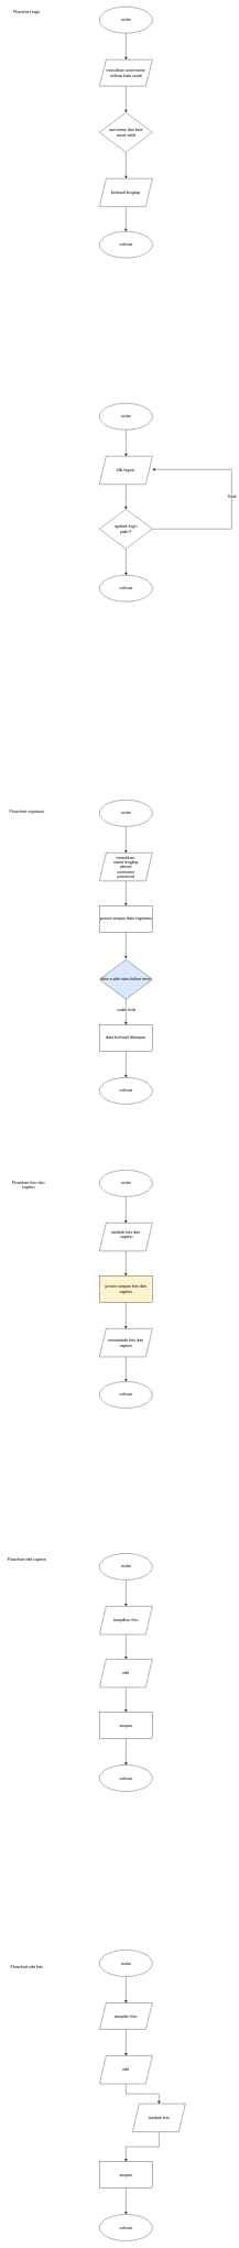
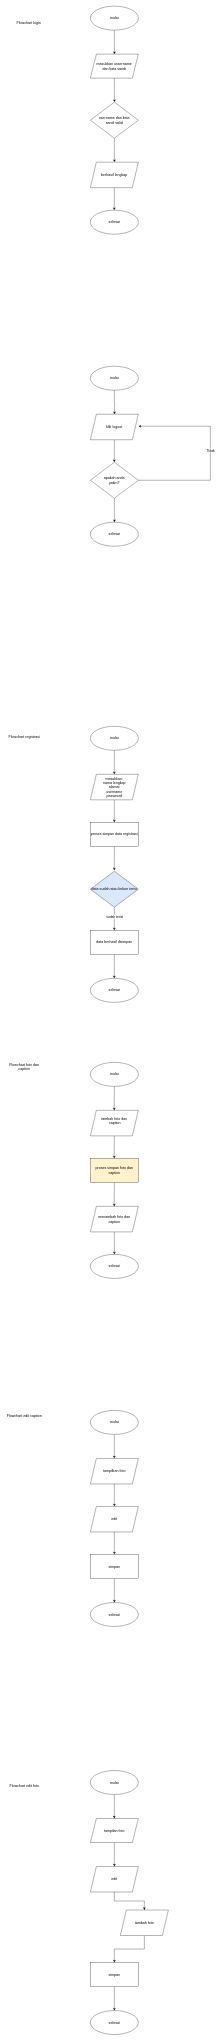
  <mxCell id="0" />
  <mxCell id="1" parent="0" />
  <mxCell id="2" style="edgeStyle=orthogonalEdgeStyle;rounded=0;orthogonalLoop=1;jettySize=auto;html=1;exitX=0.5;exitY=1;exitDx=0;exitDy=0;" edge="1" parent="1" source="3"><mxGeometry relative="1" as="geometry"><mxPoint x="380.294" y="180" as="targetPoint" /></mxGeometry></mxCell>
  <mxCell id="3" value="mulai" style="ellipse;whiteSpace=wrap;html=1;" vertex="1" parent="1"><mxGeometry x="300" y="20" width="160" height="80" as="geometry" /></mxCell>
  <mxCell id="4" style="edgeStyle=orthogonalEdgeStyle;rounded=0;orthogonalLoop=1;jettySize=auto;html=1;exitX=0.5;exitY=1;exitDx=0;exitDy=0;" edge="1" parent="1" source="5"><mxGeometry relative="1" as="geometry"><mxPoint x="380.294" y="340" as="targetPoint" /></mxGeometry></mxCell>
- <mxCell id="5" value="&lt;div&gt;masukkan ussername&lt;/div&gt;&lt;div&gt;selesai kata sandi&lt;br&gt;&lt;/div&gt;" style="shape=parallelogram;perimeter=parallelogramPerimeter;whiteSpace=wrap;html=1;fixedSize=1;" vertex="1" parent="1"><mxGeometry x="300" y="180" width="160" height="80" as="geometry" /></mxCell>
+ <mxCell id="5" value="&lt;div&gt;masukkan ussername&lt;/div&gt;&lt;div&gt;dan kata sandi&lt;br&gt;&lt;/div&gt;" style="shape=parallelogram;perimeter=parallelogramPerimeter;whiteSpace=wrap;html=1;fixedSize=1;" vertex="1" parent="1"><mxGeometry x="300" y="180" width="160" height="80" as="geometry" /></mxCell>
  <mxCell id="6" style="edgeStyle=orthogonalEdgeStyle;rounded=0;orthogonalLoop=1;jettySize=auto;html=1;exitX=0.5;exitY=1;exitDx=0;exitDy=0;" edge="1" parent="1" source="7"><mxGeometry relative="1" as="geometry"><mxPoint x="380.294" y="540" as="targetPoint" /></mxGeometry></mxCell>
  <mxCell id="7" value="&lt;div&gt;username dan kata &lt;br&gt;&lt;/div&gt;&lt;div&gt;sandi valid &lt;br&gt;&lt;/div&gt;" style="rhombus;whiteSpace=wrap;html=1;" vertex="1" parent="1"><mxGeometry x="300" y="340" width="160" height="120" as="geometry" /></mxCell>
  <mxCell id="8" style="edgeStyle=orthogonalEdgeStyle;rounded=0;orthogonalLoop=1;jettySize=auto;html=1;exitX=0.5;exitY=1;exitDx=0;exitDy=0;" edge="1" parent="1" source="9"><mxGeometry relative="1" as="geometry"><mxPoint x="379.667" y="700" as="targetPoint" /></mxGeometry></mxCell>
  <mxCell id="9" value="berhasil lengkap" style="shape=parallelogram;perimeter=parallelogramPerimeter;whiteSpace=wrap;html=1;fixedSize=1;" vertex="1" parent="1"><mxGeometry x="300" y="540" width="160" height="85" as="geometry" /></mxCell>
  <mxCell id="10" value="selesai" style="ellipse;whiteSpace=wrap;html=1;" vertex="1" parent="1"><mxGeometry x="300" y="700" width="160" height="80" as="geometry" /></mxCell>
  <mxCell id="11" style="edgeStyle=orthogonalEdgeStyle;rounded=0;orthogonalLoop=1;jettySize=auto;html=1;exitX=0.5;exitY=1;exitDx=0;exitDy=0;" edge="1" parent="1" source="12"><mxGeometry relative="1" as="geometry"><mxPoint x="380.476" y="1380" as="targetPoint" /></mxGeometry></mxCell>
  <mxCell id="12" value="mulai" style="ellipse;whiteSpace=wrap;html=1;" vertex="1" parent="1"><mxGeometry x="300" y="1220" width="160" height="80" as="geometry" /></mxCell>
  <mxCell id="13" style="edgeStyle=orthogonalEdgeStyle;rounded=0;orthogonalLoop=1;jettySize=auto;html=1;exitX=0.5;exitY=1;exitDx=0;exitDy=0;" edge="1" parent="1" source="14"><mxGeometry relative="1" as="geometry"><mxPoint x="379.667" y="1540" as="targetPoint" /></mxGeometry></mxCell>
  <mxCell id="14" value="klik logout" style="shape=parallelogram;perimeter=parallelogramPerimeter;whiteSpace=wrap;html=1;fixedSize=1;" vertex="1" parent="1"><mxGeometry x="300" y="1380" width="160" height="85" as="geometry" /></mxCell>
  <mxCell id="15" style="edgeStyle=orthogonalEdgeStyle;rounded=0;orthogonalLoop=1;jettySize=auto;html=1;exitX=0.5;exitY=1;exitDx=0;exitDy=0;" edge="1" parent="1" source="18"><mxGeometry relative="1" as="geometry"><mxPoint x="380.444" y="1740" as="targetPoint" /></mxGeometry></mxCell>
  <mxCell id="16" style="edgeStyle=orthogonalEdgeStyle;rounded=0;orthogonalLoop=1;jettySize=auto;html=1;exitX=1;exitY=0.5;exitDx=0;exitDy=0;" edge="1" parent="1" source="18"><mxGeometry relative="1" as="geometry"><mxPoint x="460.462" y="1420" as="targetPoint" /><Array as="points"><mxPoint x="700" y="1600" /><mxPoint x="700" y="1420" /></Array></mxGeometry></mxCell>
  <mxCell id="17" value="Tidak" style="edgeLabel;html=1;align=center;verticalAlign=middle;resizable=0;points=[];" vertex="1" connectable="0" parent="16"><mxGeometry x="0.032" relative="1" as="geometry"><mxPoint as="offset" /></mxGeometry></mxCell>
- <mxCell id="18" value="&lt;div&gt;apakah login &lt;br&gt;&lt;/div&gt;&lt;div&gt;yakin?&lt;br&gt;&lt;/div&gt;" style="rhombus;whiteSpace=wrap;html=1;" vertex="1" parent="1"><mxGeometry x="300" y="1540" width="160" height="120" as="geometry" /></mxCell>
+ <mxCell id="18" value="&lt;div&gt;apakah anda &lt;br&gt;&lt;/div&gt;&lt;div&gt;yakin?&lt;br&gt;&lt;/div&gt;" style="rhombus;whiteSpace=wrap;html=1;" vertex="1" parent="1"><mxGeometry x="300" y="1540" width="160" height="120" as="geometry" /></mxCell>
  <mxCell id="19" style="edgeStyle=orthogonalEdgeStyle;rounded=0;orthogonalLoop=1;jettySize=auto;html=1;exitX=0.5;exitY=1;exitDx=0;exitDy=0;" edge="1" parent="1" source="20"><mxGeometry relative="1" as="geometry"><mxPoint x="379.667" y="2580" as="targetPoint" /></mxGeometry></mxCell>
  <mxCell id="20" value="mulai" style="ellipse;whiteSpace=wrap;html=1;" vertex="1" parent="1"><mxGeometry x="300" y="2420" width="160" height="80" as="geometry" /></mxCell>
  <mxCell id="21" style="edgeStyle=orthogonalEdgeStyle;rounded=0;orthogonalLoop=1;jettySize=auto;html=1;exitX=0.5;exitY=1;exitDx=0;exitDy=0;" edge="1" parent="1" source="22"><mxGeometry relative="1" as="geometry"><mxPoint x="379.667" y="2740" as="targetPoint" /></mxGeometry></mxCell>
  <mxCell id="22" value="&lt;div&gt;masukkan:&lt;/div&gt;&lt;div&gt;nama lengkap&lt;/div&gt;&lt;div&gt;alamat&lt;/div&gt;&lt;div&gt;username&lt;/div&gt;&lt;div&gt;password&lt;br&gt;&lt;/div&gt;" style="shape=parallelogram;perimeter=parallelogramPerimeter;whiteSpace=wrap;html=1;fixedSize=1;" vertex="1" parent="1"><mxGeometry x="300" y="2580" width="160" height="85" as="geometry" /></mxCell>
  <mxCell id="23" style="edgeStyle=orthogonalEdgeStyle;rounded=0;orthogonalLoop=1;jettySize=auto;html=1;exitX=0.5;exitY=1;exitDx=0;exitDy=0;" edge="1" parent="1" source="24"><mxGeometry relative="1" as="geometry"><mxPoint x="379.667" y="2900" as="targetPoint" /></mxGeometry></mxCell>
  <mxCell id="24" value="proses simpan data registrasi" style="rounded=0;whiteSpace=wrap;html=1;" vertex="1" parent="1"><mxGeometry x="300" y="2740" width="160" height="80" as="geometry" /></mxCell>
  <mxCell id="25" value="selesai" style="ellipse;whiteSpace=wrap;html=1;" vertex="1" parent="1"><mxGeometry x="300" y="1740" width="160" height="80" as="geometry" /></mxCell>
  <mxCell id="26" style="edgeStyle=orthogonalEdgeStyle;rounded=0;orthogonalLoop=1;jettySize=auto;html=1;exitX=0.5;exitY=1;exitDx=0;exitDy=0;" edge="1" parent="1" source="28"><mxGeometry relative="1" as="geometry"><mxPoint x="379.615" y="3100" as="targetPoint" /></mxGeometry></mxCell>
  <mxCell id="27" value="sudah terisi" style="edgeLabel;html=1;align=center;verticalAlign=middle;resizable=0;points=[];" vertex="1" connectable="0" parent="26"><mxGeometry x="-0.216" relative="1" as="geometry"><mxPoint as="offset" /></mxGeometry></mxCell>
  <mxCell id="28" value="data sudah atau belum terisi" style="rhombus;whiteSpace=wrap;html=1;fillColor=#dae8fc;" vertex="1" parent="1"><mxGeometry x="300" y="2903" width="160" height="120" as="geometry" /></mxCell>
  <mxCell id="29" style="edgeStyle=orthogonalEdgeStyle;rounded=0;orthogonalLoop=1;jettySize=auto;html=1;exitX=0.5;exitY=1;exitDx=0;exitDy=0;" edge="1" parent="1" source="30"><mxGeometry relative="1" as="geometry"><mxPoint x="379.615" y="3260" as="targetPoint" /></mxGeometry></mxCell>
  <mxCell id="30" value="data berhasil disimpan" style="rounded=0;whiteSpace=wrap;html=1;" vertex="1" parent="1"><mxGeometry x="300" y="3100" width="160" height="80" as="geometry" /></mxCell>
  <mxCell id="31" style="edgeStyle=orthogonalEdgeStyle;rounded=0;orthogonalLoop=1;jettySize=auto;html=1;exitX=0.5;exitY=1;exitDx=0;exitDy=0;" edge="1" parent="1" source="32"><mxGeometry relative="1" as="geometry"><mxPoint x="379.5" y="3700" as="targetPoint" /></mxGeometry></mxCell>
  <mxCell id="32" value="mulai " style="ellipse;whiteSpace=wrap;html=1;" vertex="1" parent="1"><mxGeometry x="300" y="3540" width="160" height="80" as="geometry" /></mxCell>
  <mxCell id="33" style="edgeStyle=orthogonalEdgeStyle;rounded=0;orthogonalLoop=1;jettySize=auto;html=1;exitX=0.5;exitY=1;exitDx=0;exitDy=0;" edge="1" parent="1" source="34"><mxGeometry relative="1" as="geometry"><mxPoint x="379.5" y="3860" as="targetPoint" /></mxGeometry></mxCell>
  <mxCell id="34" value="&lt;div&gt;tambah foto dan&lt;/div&gt;&lt;div&gt;&amp;nbsp;caption&lt;/div&gt;&lt;div&gt;&lt;br&gt;&lt;/div&gt;" style="shape=parallelogram;perimeter=parallelogramPerimeter;whiteSpace=wrap;html=1;fixedSize=1;" vertex="1" parent="1"><mxGeometry x="300" y="3700" width="160" height="85" as="geometry" /></mxCell>
  <mxCell id="35" style="edgeStyle=orthogonalEdgeStyle;rounded=0;orthogonalLoop=1;jettySize=auto;html=1;exitX=0.5;exitY=1;exitDx=0;exitDy=0;" edge="1" parent="1" source="36"><mxGeometry relative="1" as="geometry"><mxPoint x="379.5" y="4020" as="targetPoint" /></mxGeometry></mxCell>
  <mxCell id="36" value="&lt;div&gt;proses simpan foto dan&lt;/div&gt;&lt;div&gt;caption&lt;br&gt;&lt;/div&gt;" style="rounded=0;whiteSpace=wrap;html=1;fillColor=#fff2cc;" vertex="1" parent="1"><mxGeometry x="300" y="3860" width="160" height="80" as="geometry" /></mxCell>
  <mxCell id="37" style="edgeStyle=orthogonalEdgeStyle;rounded=0;orthogonalLoop=1;jettySize=auto;html=1;exitX=0.5;exitY=1;exitDx=0;exitDy=0;entryX=0.5;entryY=0;entryDx=0;entryDy=0;" edge="1" parent="1" source="38" target="39"><mxGeometry relative="1" as="geometry" /></mxCell>
  <mxCell id="38" value="&lt;div&gt;menambah foto dan &lt;br&gt;&lt;/div&gt;&lt;div&gt;caption&lt;br&gt;&lt;/div&gt;" style="shape=parallelogram;perimeter=parallelogramPerimeter;whiteSpace=wrap;html=1;fixedSize=1;" vertex="1" parent="1"><mxGeometry x="300" y="4020" width="160" height="85" as="geometry" /></mxCell>
  <mxCell id="39" value="selesai" style="ellipse;whiteSpace=wrap;html=1;" vertex="1" parent="1"><mxGeometry x="300" y="4180" width="160" height="80" as="geometry" /></mxCell>
- <mxCell id="40" value="Flowchart login" style="text;html=1;align=center;verticalAlign=middle;whiteSpace=wrap;rounded=0;" vertex="1" parent="1"><mxGeometry x="20" y="20" width="120" height="30" as="geometry" /></mxCell>
+ <mxCell id="40" value="Flowchart login" style="text;html=1;align=center;verticalAlign=middle;whiteSpace=wrap;rounded=0;" vertex="1" parent="1"><mxGeometry x="35" y="60" width="120" height="30" as="geometry" /></mxCell>
  <mxCell id="41" value="Flowchart registrasi" style="text;html=1;align=center;verticalAlign=middle;whiteSpace=wrap;rounded=0;" vertex="1" parent="1"><mxGeometry x="20" y="2440" width="120" height="30" as="geometry" /></mxCell>
  <mxCell id="42" value="selesai" style="ellipse;whiteSpace=wrap;html=1;" vertex="1" parent="1"><mxGeometry x="300" y="3260" width="160" height="80" as="geometry" /></mxCell>
  <mxCell id="43" style="edgeStyle=orthogonalEdgeStyle;rounded=0;orthogonalLoop=1;jettySize=auto;html=1;exitX=0.5;exitY=1;exitDx=0;exitDy=0;" edge="1" parent="1" source="44"><mxGeometry relative="1" as="geometry"><mxPoint x="379.818" y="4860" as="targetPoint" /></mxGeometry></mxCell>
  <mxCell id="44" value="mulai" style="ellipse;whiteSpace=wrap;html=1;" vertex="1" parent="1"><mxGeometry x="300" y="4700" width="160" height="80" as="geometry" /></mxCell>
  <mxCell id="45" style="edgeStyle=orthogonalEdgeStyle;rounded=0;orthogonalLoop=1;jettySize=auto;html=1;exitX=0.5;exitY=1;exitDx=0;exitDy=0;" edge="1" parent="1" source="46"><mxGeometry relative="1" as="geometry"><mxPoint x="380" y="5020" as="targetPoint" /></mxGeometry></mxCell>
  <mxCell id="46" value="tampilkan foto" style="shape=parallelogram;perimeter=parallelogramPerimeter;whiteSpace=wrap;html=1;fixedSize=1;" vertex="1" parent="1"><mxGeometry x="300" y="4860" width="160" height="85" as="geometry" /></mxCell>
  <mxCell id="47" value="" style="edgeStyle=orthogonalEdgeStyle;rounded=0;orthogonalLoop=1;jettySize=auto;html=1;" edge="1" parent="1" source="48" target="52"><mxGeometry relative="1" as="geometry" /></mxCell>
  <mxCell id="48" value="simpan" style="rounded=0;whiteSpace=wrap;html=1;" vertex="1" parent="1"><mxGeometry x="300" y="5180" width="160" height="80" as="geometry" /></mxCell>
- <mxCell id="49" value="Flowchart foto dan caption" style="text;html=1;align=center;verticalAlign=middle;whiteSpace=wrap;rounded=0;" vertex="1" parent="1"><mxGeometry x="25" y="3570" width="120" height="30" as="geometry" /></mxCell>
+ <mxCell id="49" value="Flowchart foto dan caption" style="text;html=1;align=center;verticalAlign=middle;whiteSpace=wrap;rounded=0;" vertex="1" parent="1"><mxGeometry x="20" y="3540" width="120" height="30" as="geometry" /></mxCell>
  <mxCell id="50" value="" style="edgeStyle=orthogonalEdgeStyle;rounded=0;orthogonalLoop=1;jettySize=auto;html=1;" edge="1" parent="1" source="51" target="48"><mxGeometry relative="1" as="geometry" /></mxCell>
  <mxCell id="51" value="edit" style="shape=parallelogram;perimeter=parallelogramPerimeter;whiteSpace=wrap;html=1;fixedSize=1;" vertex="1" parent="1"><mxGeometry x="300" y="5020" width="160" height="85" as="geometry" /></mxCell>
  <mxCell id="52" value="selesai" style="ellipse;whiteSpace=wrap;html=1;" vertex="1" parent="1"><mxGeometry x="300" y="5340" width="160" height="80" as="geometry" /></mxCell>
  <mxCell id="53" style="edgeStyle=orthogonalEdgeStyle;rounded=0;orthogonalLoop=1;jettySize=auto;html=1;exitX=0.5;exitY=1;exitDx=0;exitDy=0;" edge="1" parent="1" source="54"><mxGeometry relative="1" as="geometry"><mxPoint x="379.765" y="6060" as="targetPoint" /></mxGeometry></mxCell>
  <mxCell id="54" value="mulai" style="ellipse;whiteSpace=wrap;html=1;" vertex="1" parent="1"><mxGeometry x="300" y="5900" width="160" height="80" as="geometry" /></mxCell>
  <mxCell id="55" value="" style="edgeStyle=orthogonalEdgeStyle;rounded=0;orthogonalLoop=1;jettySize=auto;html=1;" edge="1" parent="1" source="56" target="58"><mxGeometry relative="1" as="geometry" /></mxCell>
  <mxCell id="56" value="tampilan foto" style="shape=parallelogram;perimeter=parallelogramPerimeter;whiteSpace=wrap;html=1;fixedSize=1;" vertex="1" parent="1"><mxGeometry x="300" y="6060" width="160" height="80" as="geometry" /></mxCell>
  <mxCell id="57" value="" style="edgeStyle=orthogonalEdgeStyle;rounded=0;orthogonalLoop=1;jettySize=auto;html=1;" edge="1" parent="1" source="58" target="60"><mxGeometry relative="1" as="geometry" /></mxCell>
  <mxCell id="58" value="edit" style="shape=parallelogram;perimeter=parallelogramPerimeter;whiteSpace=wrap;html=1;fixedSize=1;" vertex="1" parent="1"><mxGeometry x="300" y="6220" width="160" height="85" as="geometry" /></mxCell>
  <mxCell id="59" value="" style="edgeStyle=orthogonalEdgeStyle;rounded=0;orthogonalLoop=1;jettySize=auto;html=1;" edge="1" parent="1" source="60" target="62"><mxGeometry relative="1" as="geometry" /></mxCell>
  <mxCell id="60" value="tambah foto" style="shape=parallelogram;perimeter=parallelogramPerimeter;whiteSpace=wrap;html=1;fixedSize=1;" vertex="1" parent="1"><mxGeometry x="400" y="6365" width="160" height="85" as="geometry" /></mxCell>
  <mxCell id="61" value="" style="edgeStyle=orthogonalEdgeStyle;rounded=0;orthogonalLoop=1;jettySize=auto;html=1;" edge="1" parent="1" source="62" target="63"><mxGeometry relative="1" as="geometry" /></mxCell>
  <mxCell id="62" value="simpan" style="rounded=0;whiteSpace=wrap;html=1;" vertex="1" parent="1"><mxGeometry x="300" y="6540" width="160" height="80" as="geometry" /></mxCell>
  <mxCell id="63" value="selesai" style="ellipse;whiteSpace=wrap;html=1;" vertex="1" parent="1"><mxGeometry x="300" y="6700" width="160" height="80" as="geometry" /></mxCell>
  <mxCell id="64" value="Flowchart edit caption" style="text;html=1;align=center;verticalAlign=middle;whiteSpace=wrap;rounded=0;" vertex="1" parent="1"><mxGeometry x="20" y="4260" width="120" height="920" as="geometry" /></mxCell>
  <mxCell id="65" value="Flowchart edit foto" style="text;html=1;align=center;verticalAlign=middle;whiteSpace=wrap;rounded=0;" vertex="1" parent="1"><mxGeometry x="20" y="5490" width="120" height="920" as="geometry" /></mxCell>
